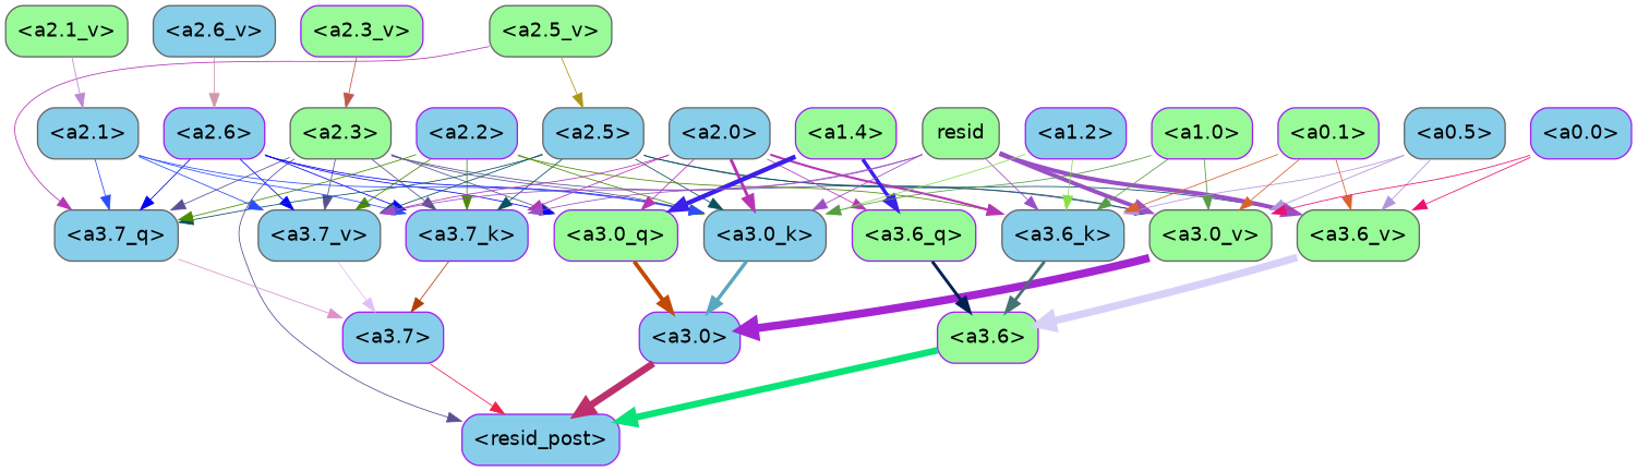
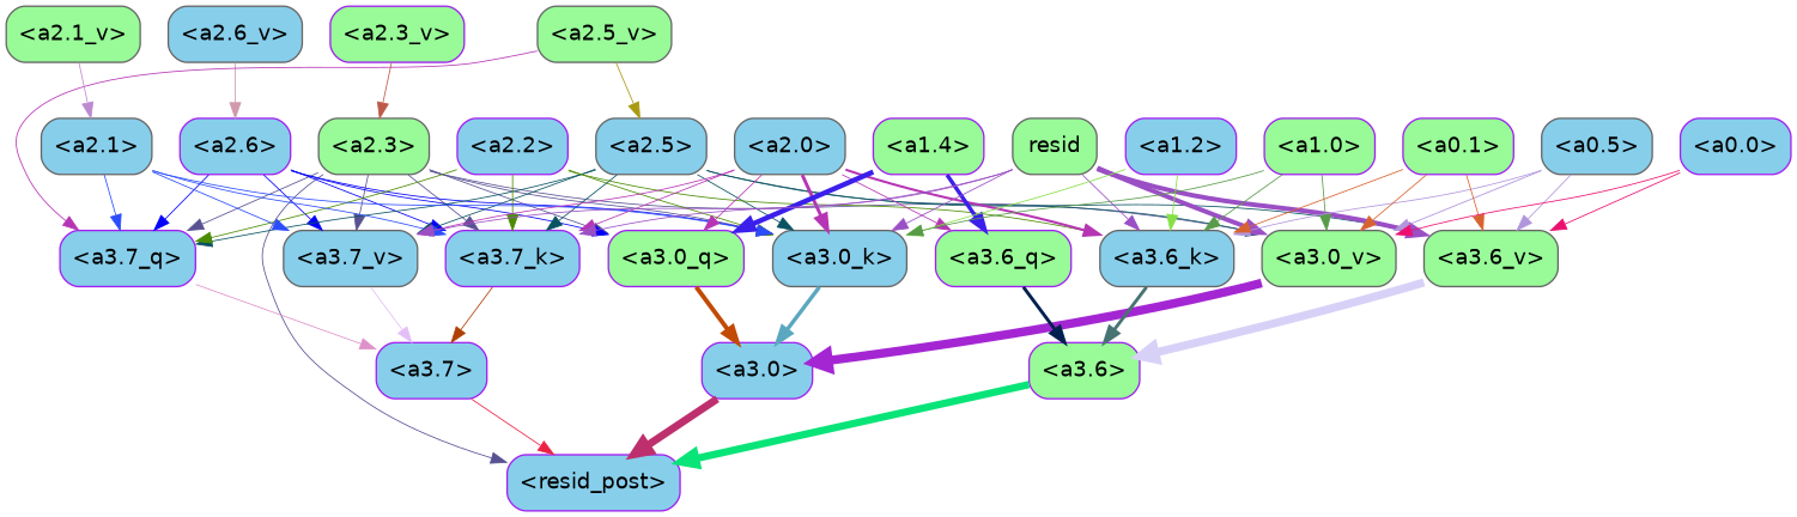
  strict digraph {
    splines=true
    node [color=purple fillcolor=skyblue fontname=Helvetica shape=box style="filled, rounded"]
    edge [color="#585293" penwidth=0.6]
    "<a3.7>"
    "<resid_post>"
    "<a3.6>" [fillcolor=palegreen]
    "<a3.0>"
    "<a2.3>" [color=gray40 fillcolor=palegreen]
-   "<a3.7_q>" [color=gray40]
+   "<a3.7_q>"
    "<a3.0_q>" [fillcolor=palegreen]
    "<a3.7_k>"
    "<a3.0_k>" [color=gray40]
    "<a3.7_v>" [color=gray40]
    "<a3.0_v>" [color=gray40 fillcolor=palegreen]
    "<a3.6_q>" [fillcolor=palegreen]
    "<a3.6_k>" [color=gray40]
    "<a3.6_v>" [color=gray40 fillcolor=palegreen]
    "<a2.6>"
    "<a2.5>" [color=gray40]
    "<a2.2>"
    "<a2.1>" [color=gray40]
    "<a2.0>" [color=gray40]
    "<a1.4>" [fillcolor=palegreen]
    n21 [color=gray40 fillcolor=palegreen label=resid]
    "<a1.2>"
    "<a1.0>" [fillcolor=palegreen]
    "<a0.5>" [color=gray40]
    "<a0.1>" [fillcolor=palegreen]
    "<a0.0>"
    "<a2.6_v>" [color=gray40]
    "<a2.5_v>" [color=gray40 fillcolor=palegreen]
    "<a2.3_v>" [fillcolor=palegreen]
    "<a2.1_v>" [color=gray40 fillcolor=palegreen]
    "<a3.7>" -> "<resid_post>" [color="#ec2244"]
    "<a3.6>" -> "<resid_post>" [color="#09e478" penwidth=4.753257989883423]
    "<a3.0>" -> "<resid_post>" [color="#bd306d" penwidth=4.90053927898407]
    "<a2.3>" -> "<resid_post>"
    "<a2.3>" -> "<a3.7_q>"
    "<a2.3>" -> "<a3.0_q>"
    "<a2.3>" -> "<a3.7_k>"
    "<a2.3>" -> "<a3.0_k>"
    "<a2.3>" -> "<a3.7_v>"
    "<a2.3>" -> "<a3.0_v>"
    "<a3.7_q>" -> "<a3.7>" [color="#de92ca"]
    "<a3.0_q>" -> "<a3.0>" [color="#c14a05" penwidth=2.870753765106201]
    "<a3.7_k>" -> "<a3.7>" [color="#ae3f05"]
    "<a3.0_k>" -> "<a3.0>" [color="#5aa7bf" penwidth=2.520303964614868]
    "<a3.7_v>" -> "<a3.7>" [color="#e3bff8"]
    "<a3.0_v>" -> "<a3.0>" [color="#a426d3" penwidth=5.680712580680847]
    "<a3.6_q>" -> "<a3.6>" [color="#002050" penwidth=2.160832464694977]
    "<a3.6_k>" -> "<a3.6>" [color="#487373" penwidth=2.13908451795578]
    "<a3.6_v>" -> "<a3.6>" [color="#d8d1f7" penwidth=5.297133803367615]
    "<a2.6>" -> "<a3.7_q>" [color="#0401f9"]
    "<a2.6>" -> "<a3.0_q>" [color="#0401f9"]
    "<a2.6>" -> "<a3.7_k>" [color="#0401f9"]
    "<a2.6>" -> "<a3.0_k>" [color="#0401f9"]
    "<a2.6>" -> "<a3.7_v>" [color="#0401f9"]
    "<a2.5>" -> "<a3.7_q>" [color="#085261"]
    "<a2.5>" -> "<a3.7_k>" [color="#085261"]
    "<a2.5>" -> "<a3.0_k>" [color="#085261"]
    "<a2.5>" -> "<a3.7_v>" [color="#085261"]
    "<a2.5>" -> "<a3.0_v>" [color="#085261"]
    "<a2.5>" -> "<a3.6_v>" [color="#085261"]
    "<a2.2>" -> "<a3.7_q>" [color="#4b8b02"]
    "<a2.2>" -> "<a3.7_k>" [color="#4b8b02"]
    "<a2.2>" -> "<a3.0_k>" [color="#4b8b02"]
-   "<a2.2>" -> "<a3.7_v>" [color="#4b8b02"]
    "<a2.2>" -> "<a3.6_k>" [color="#4b8b02"]
    "<a2.1>" -> "<a3.7_q>" [color="#2b4dfc"]
    "<a2.1>" -> "<a3.7_k>" [color="#2b4dfc"]
    "<a2.1>" -> "<a3.0_k>" [color="#2b4dfc"]
    "<a2.1>" -> "<a3.7_v>" [color="#2b4dfc"]
    "<a2.0>" -> "<a3.0_q>" [color="#b635b4"]
    "<a2.0>" -> "<a3.7_k>" [color="#b635b4"]
    "<a2.0>" -> "<a3.0_k>" [color="#b635b4" penwidth=2.172017753124237]
    "<a2.0>" -> "<a3.7_v>" [color="#b635b4"]
    "<a2.0>" -> "<a3.6_q>" [color="#b635b4"]
    "<a2.0>" -> "<a3.6_k>" [color="#b635b4" penwidth=1.5348684191703796]
    "<a1.4>" -> "<a3.0_q>" [color="#3b1fea" penwidth=3.2595192790031433]
    "<a1.4>" -> "<a3.6_q>" [color="#3b1fea" penwidth=2.532623291015625]
    n21 -> "<a3.7_k>" [color="#9a4fc5"]
    n21 -> "<a3.0_k>" [color="#9a4fc5" penwidth=0.6117386221885681]
    n21 -> "<a3.7_v>" [color="#9a4fc5"]
    n21 -> "<a3.0_v>" [color="#9a4fc5" penwidth=2.969020187854767]
    n21 -> "<a3.6_k>" [color="#9a4fc5"]
    n21 -> "<a3.6_v>" [color="#9a4fc5" penwidth=3.0186105966567993]
    "<a1.2>" -> "<a3.0_k>" [color="#87df46"]
    "<a1.2>" -> "<a3.6_k>" [color="#87df46"]
    "<a1.0>" -> "<a3.0_k>" [color="#589b48"]
    "<a1.0>" -> "<a3.0_v>" [color="#589b48"]
    "<a1.0>" -> "<a3.6_k>" [color="#589b48"]
    "<a0.5>" -> "<a3.0_v>" [color="#b196dc" penwidth=0.6409564018249512]
    "<a0.5>" -> "<a3.6_k>" [color="#b196dc"]
    "<a0.5>" -> "<a3.6_v>" [color="#b196dc"]
    "<a0.1>" -> "<a3.0_v>" [color="#d76331"]
    "<a0.1>" -> "<a3.6_k>" [color="#d76331"]
    "<a0.1>" -> "<a3.6_v>" [color="#d76331"]
    "<a0.0>" -> "<a3.0_v>" [color="#eb1070"]
    "<a0.0>" -> "<a3.6_v>" [color="#eb1070"]
    "<a2.6_v>" -> "<a2.6>" [color="#d099ac"]
    "<a2.5_v>" -> "<a3.7_q>" [color="#b635b4"]
    "<a2.5_v>" -> "<a2.5>" [color="#a99913"]
    "<a2.3_v>" -> "<a2.3>" [color="#bd5a49"]
    "<a2.1_v>" -> "<a2.1>" [color="#bd89d0"]
  }
